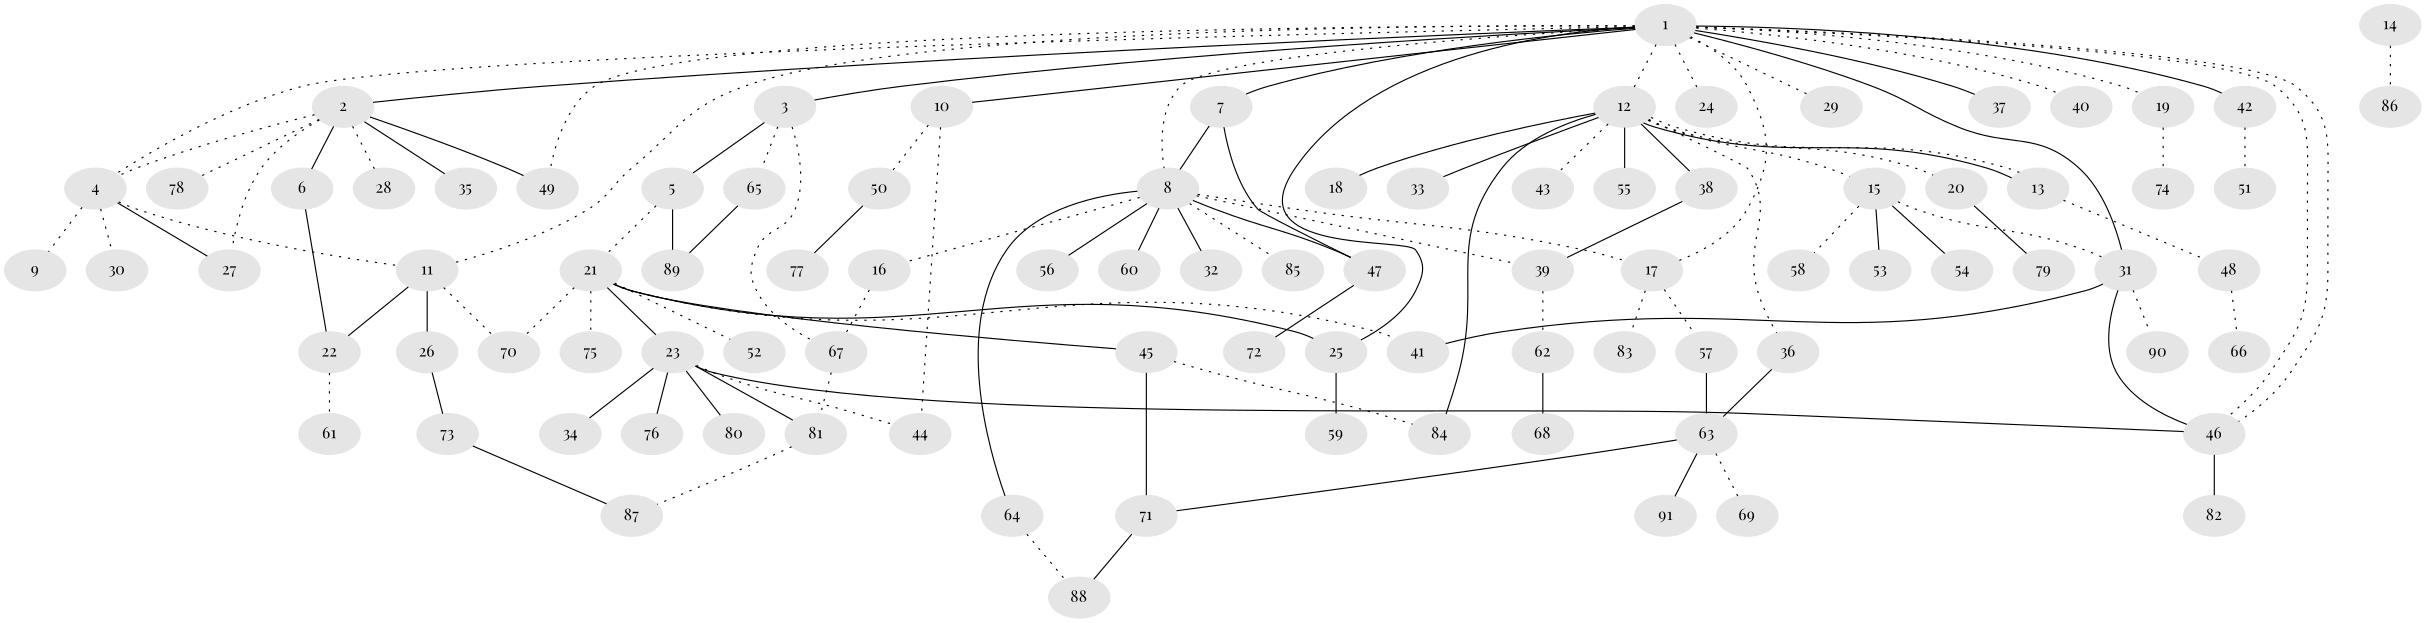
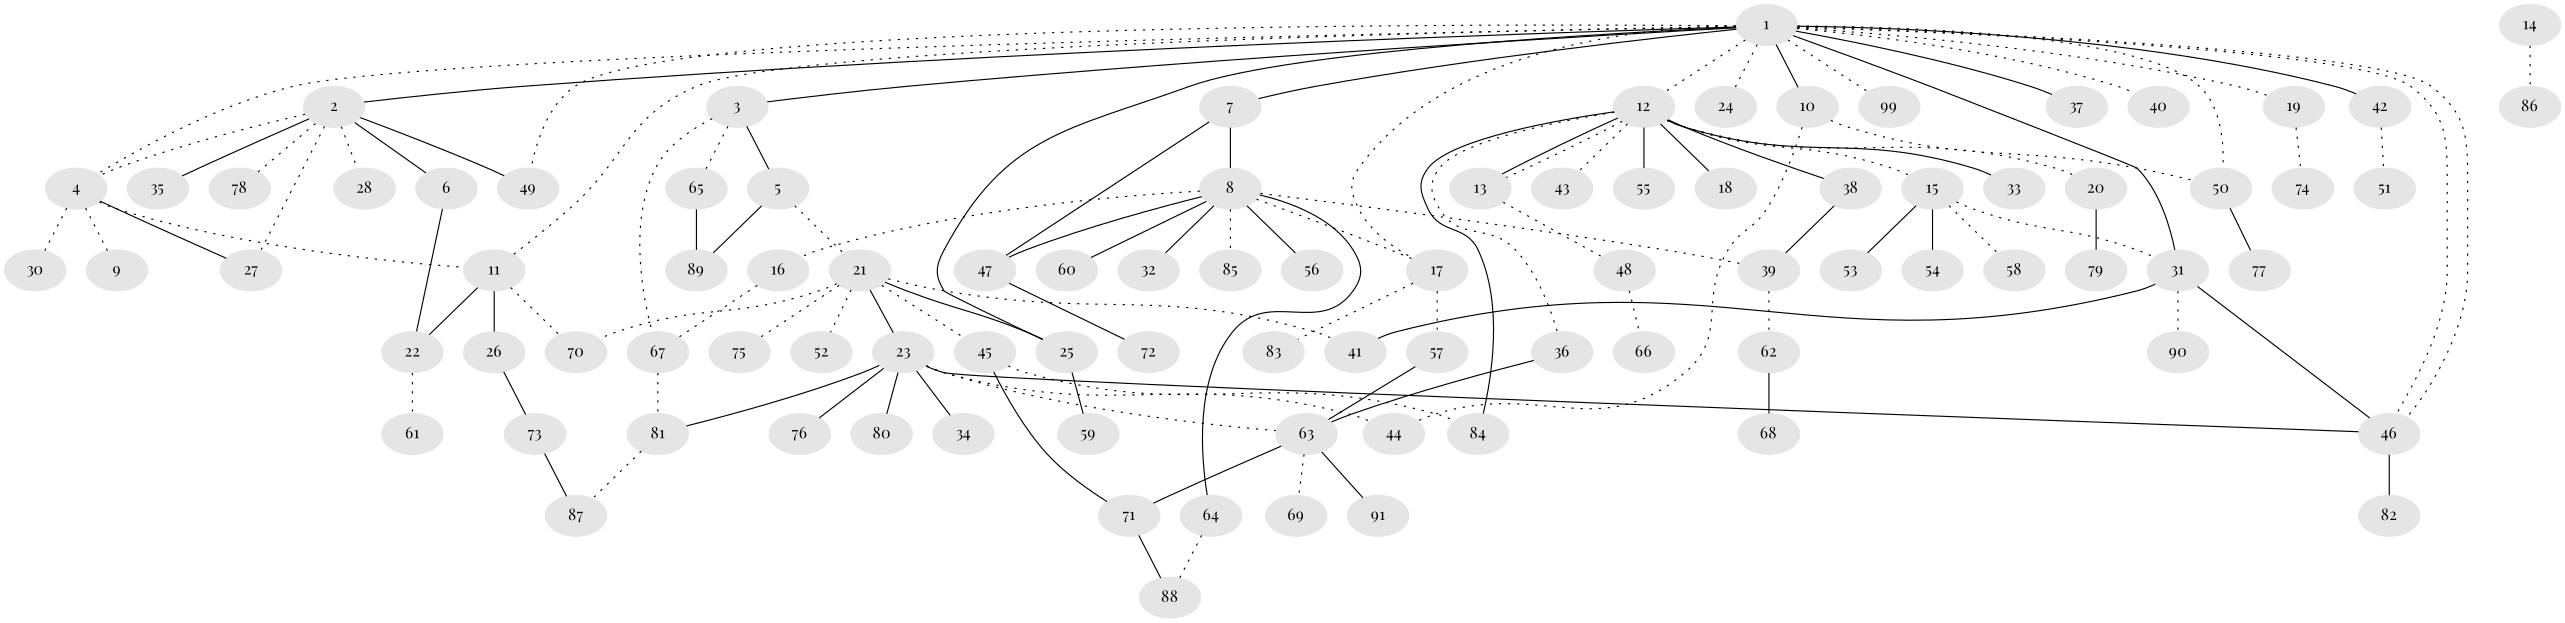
  graph {
    fontname="Playfair Display"
    node [color=gray90 fontname="Playfair Display" style=filled]
    edge [fontname="Playfair Display" style=dotted]
    1
    2
    3
    4
    7
    8
    10
    11
    12
    17
    19
    24
    25
-   29
+   29 [label=99]
    31
    37
    40
    42
    46
    49
    6
    27
    28
    35
    78
    5
    65
    67
    9
    30
    47
    16
    32
    39
    56
    60
    64
    85
    44
    50
    22
    26
    70
    13
    15
    18
    20
    33
    36
    38
    43
    55
    84
    57
    83
    74
    59
    41
    90
    51
    82
    21
    89
    81
    23
    45
    52
    75
    61
    72
    14
    86
    62
    88
    77
    73
    48
    53
    54
    58
    79
    63
    66
    34
    76
    80
    71
    69
    91
    87
    68
    1 -- 2 [style=solid]
    1 -- 3 [style=solid]
    1 -- 4
    1 -- 7 [style=solid]
-   1 -- 8
+   1 -- 50
    1 -- 10 [style=solid]
    1 -- 11
    1 -- 12
    1 -- 17
    1 -- 19
    1 -- 24
    1 -- 25 [style=solid]
    1 -- 29
    1 -- 31 [style=solid]
    1 -- 37 [style=solid]
    1 -- 40
    1 -- 42 [style=solid]
    1 -- 46
    1 -- 46
    1 -- 49
    2 -- 4
    2 -- 49 [style=solid]
    2 -- 6 [style=solid]
    2 -- 27
    2 -- 28
    2 -- 35 [style=solid]
    2 -- 78
    3 -- 5 [style=solid]
    3 -- 65
    3 -- 67
    4 -- 11
    4 -- 27 [style=solid]
    4 -- 9
    4 -- 30
    7 -- 8 [style=solid]
    7 -- 47 [style=solid]
    8 -- 17
    8 -- 47 [style=solid]
    8 -- 16
    8 -- 32 [style=solid]
    8 -- 39
    8 -- 56 [style=solid]
    8 -- 60 [style=solid]
    8 -- 64 [style=solid]
    8 -- 85
    10 -- 44
    10 -- 50
    11 -- 22 [style=solid]
    11 -- 26 [style=solid]
    11 -- 70
    12 -- 13 [style=solid]
    12 -- 13
    12 -- 15
    12 -- 18 [style=solid]
    12 -- 20
    12 -- 33 [style=solid]
    12 -- 36
    12 -- 38 [style=solid]
    12 -- 43
    12 -- 55 [style=solid]
    12 -- 84 [style=solid]
    17 -- 57
    17 -- 83
    19 -- 74
    25 -- 59 [style=solid]
    31 -- 46 [style=solid]
    31 -- 41 [style=solid]
    31 -- 90
    42 -- 51
    46 -- 82 [style=solid]
    6 -- 22 [style=solid]
    5 -- 21
    5 -- 89 [style=solid]
    65 -- 89 [style=solid]
    67 -- 81
    47 -- 72 [style=solid]
    16 -- 67
    39 -- 62
    64 -- 88
    50 -- 77 [style=solid]
    22 -- 61
    26 -- 73 [style=solid]
    13 -- 48
    15 -- 31
    15 -- 53 [style=solid]
    15 -- 54 [style=solid]
    15 -- 58
    20 -- 79 [style=solid]
    36 -- 63 [style=solid]
    38 -- 39 [style=solid]
    57 -- 63 [style=solid]
    21 -- 25 [style=solid]
    21 -- 70
    21 -- 41
    21 -- 23 [style=solid]
-   21 -- 45 [style=solid]
+   21 -- 45
    21 -- 52
    21 -- 75
    81 -- 87
    23 -- 46 [style=solid]
    23 -- 44
    23 -- 81 [style=solid]
+   23 -- 63
    23 -- 34 [style=solid]
    23 -- 76 [style=solid]
    23 -- 80 [style=solid]
    45 -- 84
    45 -- 71 [style=solid]
    14 -- 86
    62 -- 68 [style=solid]
    73 -- 87 [style=solid]
    48 -- 66
    63 -- 71 [style=solid]
    63 -- 69
    63 -- 91 [style=solid]
    71 -- 88 [style=solid]
  }
